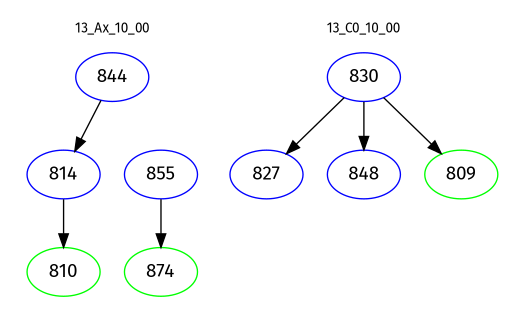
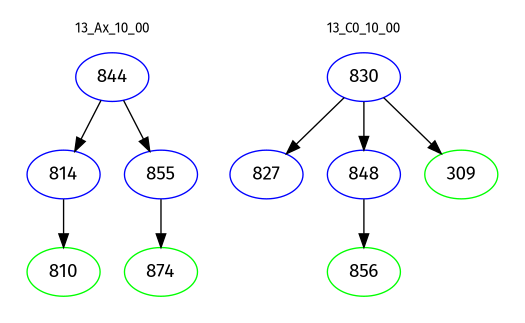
  digraph {
    fontname="Fira Sans"
    node [color=blue fontname="Fira Sans"]
    edge [color=black fontname="Fira Sans"]
    n1 [label=844]
    n2 [label=814]
    n3 [label=855]
    n4 [color=green label=810]
    n5 [color=green label=874]
    n6 [label=830]
    n7 [label=827]
    n8 [label=848]
-   n9 [color=green label=809]
+   n9 [color=green label=309]
+   n10 [color=green label=856]
    subgraph cluster_1 {
      color=white
      fontsize=10
      label="13_Ax_10_00"
      n1
      n2
      n3
      n4
      n5
    }
    subgraph cluster_2 {
      color=white
      fontsize=10
      label="13_C0_10_00"
      n6
      n7
      n8
      n9
+     n10
    }
    n1 -> n2
+   n1 -> n3
    n2 -> n4
    n3 -> n5
    n6 -> n7
    n6 -> n8
    n6 -> n9
+   n8 -> n10
  }
